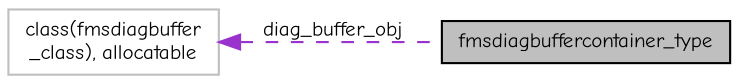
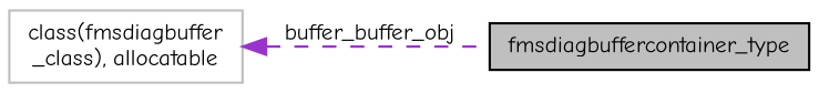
  digraph {
    rankdir=LR
    fontname="Comic Neue"
    node [fontname="Comic Neue" fontsize=10 shape=record style=filled]
    n1 [color=black fillcolor=grey75 fontcolor=black height=0.2 label=fmsdiagbuffercontainer_type width=0.4]
    n2 [color=grey75 fillcolor=white height=0.2 label="class(fmsdiagbuffer\l_class), allocatable" width=0.4]
-   n2 -> n1 [color=darkorchid3 dir=back fontname="Comic Neue" fontsize=10 label=" diag_buffer_obj" labelfontname=Helvetica labelfontsize=10 style=dashed]
+   n2 -> n1 [color=darkorchid3 dir=back fontname="Comic Neue" fontsize=10 label=" buffer_buffer_obj" labelfontname=Helvetica labelfontsize=10 style=dashed]
  }
